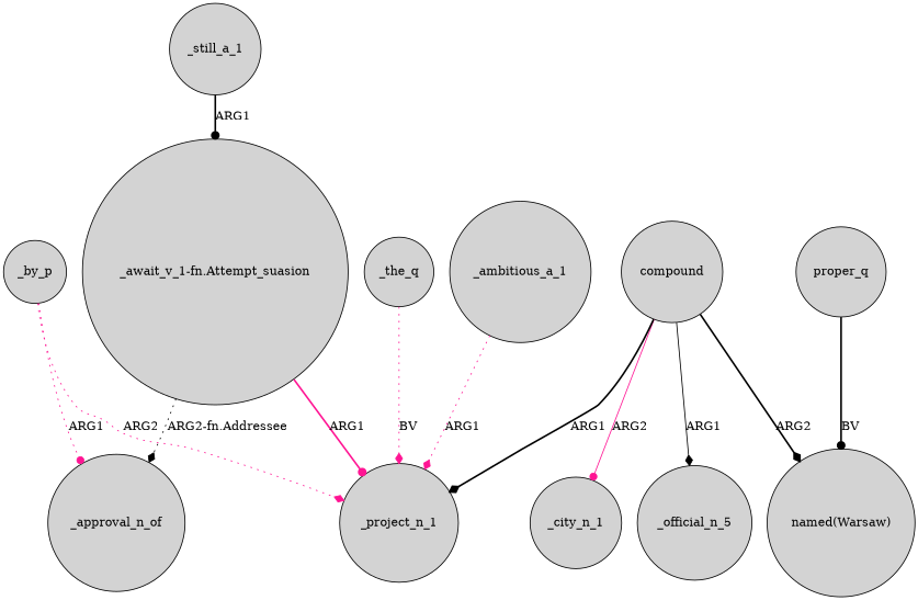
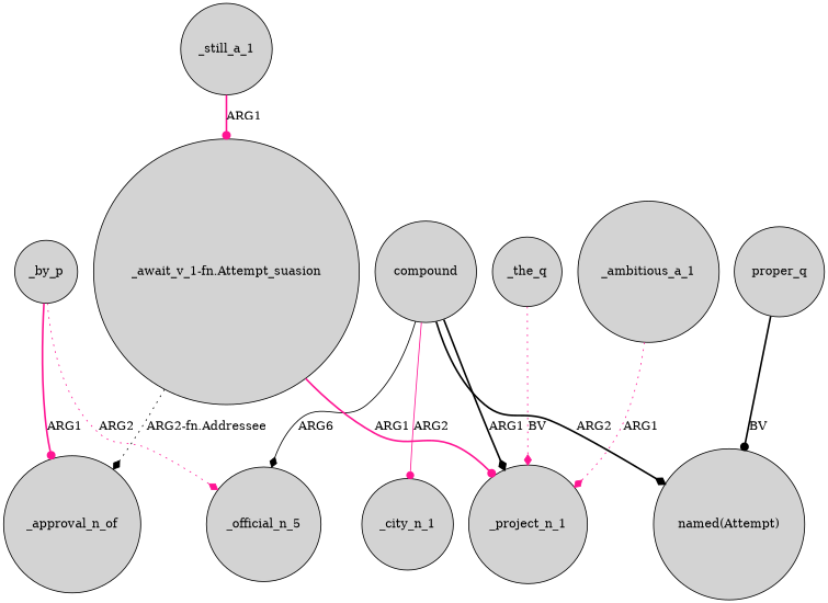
  digraph {
    node [shape=circle style=filled]
    edge [arrowhead=diamond color=deeppink style=bold]
    _by_p
    _approval_n_of
    n3 [label=_official_n_5]
    compound
    _city_n_1
    _project_n_1
-   "named(Warsaw)"
+   "named(Warsaw)" [label="named(Attempt)"]
    _the_q
    "_await_v_1-fn.Attempt_suasion"
    _ambitious_a_1
    proper_q
    _still_a_1
-   _by_p -> _approval_n_of [arrowhead=dot label=ARG1 style=dotted]
-   _by_p -> _project_n_1 [label=ARG2 style=dotted]
-   compound -> n3 [color=black label=ARG1 style=solid]
+   _by_p -> _approval_n_of [arrowhead=dot label=ARG1]
+   _by_p -> n3 [label=ARG2 style=dotted]
+   compound -> n3 [color=black label=ARG6 style=solid]
    compound -> _city_n_1 [arrowhead=dot label=ARG2 style=solid]
    compound -> _project_n_1 [color=black label=ARG1]
    compound -> "named(Warsaw)" [color=black label=ARG2]
    _the_q -> _project_n_1 [label=BV style=dotted]
    "_await_v_1-fn.Attempt_suasion" -> _approval_n_of [color=black label="ARG2-fn.Addressee" style=dotted]
    "_await_v_1-fn.Attempt_suasion" -> _project_n_1 [arrowhead=dot label=ARG1]
    _ambitious_a_1 -> _project_n_1 [label=ARG1 style=dotted]
    proper_q -> "named(Warsaw)" [arrowhead=dot color=black label=BV]
-   _still_a_1 -> "_await_v_1-fn.Attempt_suasion" [arrowhead=dot color=black label=ARG1]
+   _still_a_1 -> "_await_v_1-fn.Attempt_suasion" [arrowhead=dot label=ARG1]
  }
